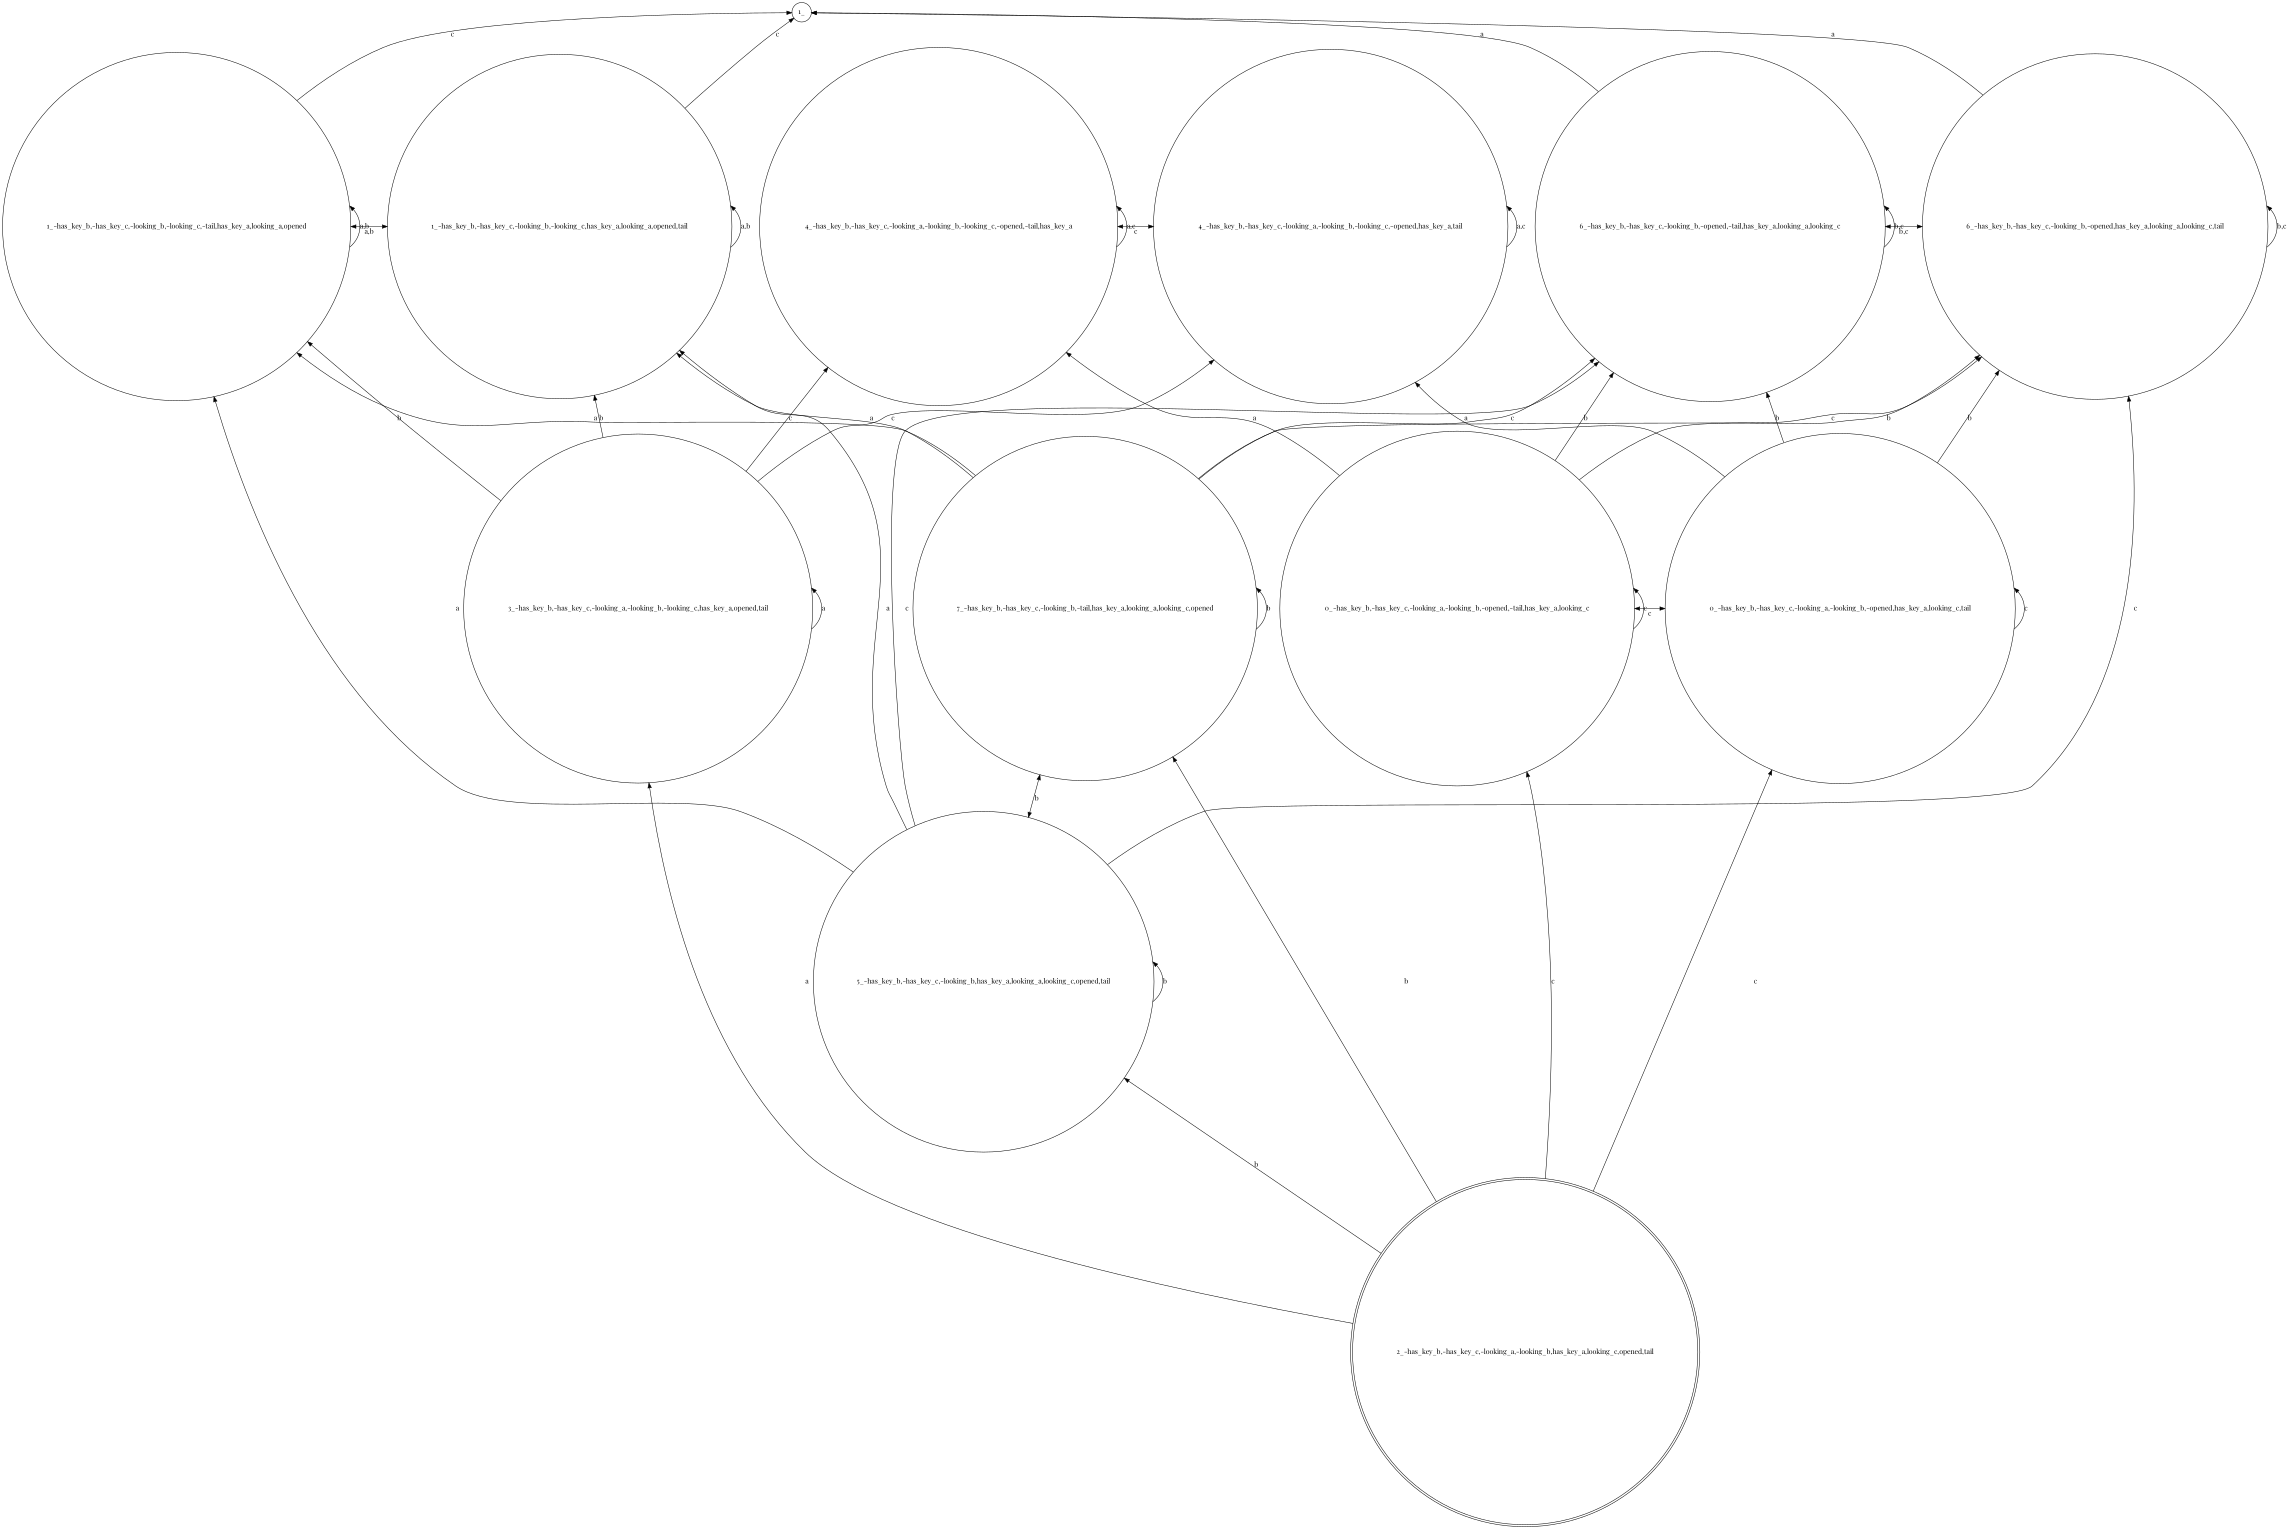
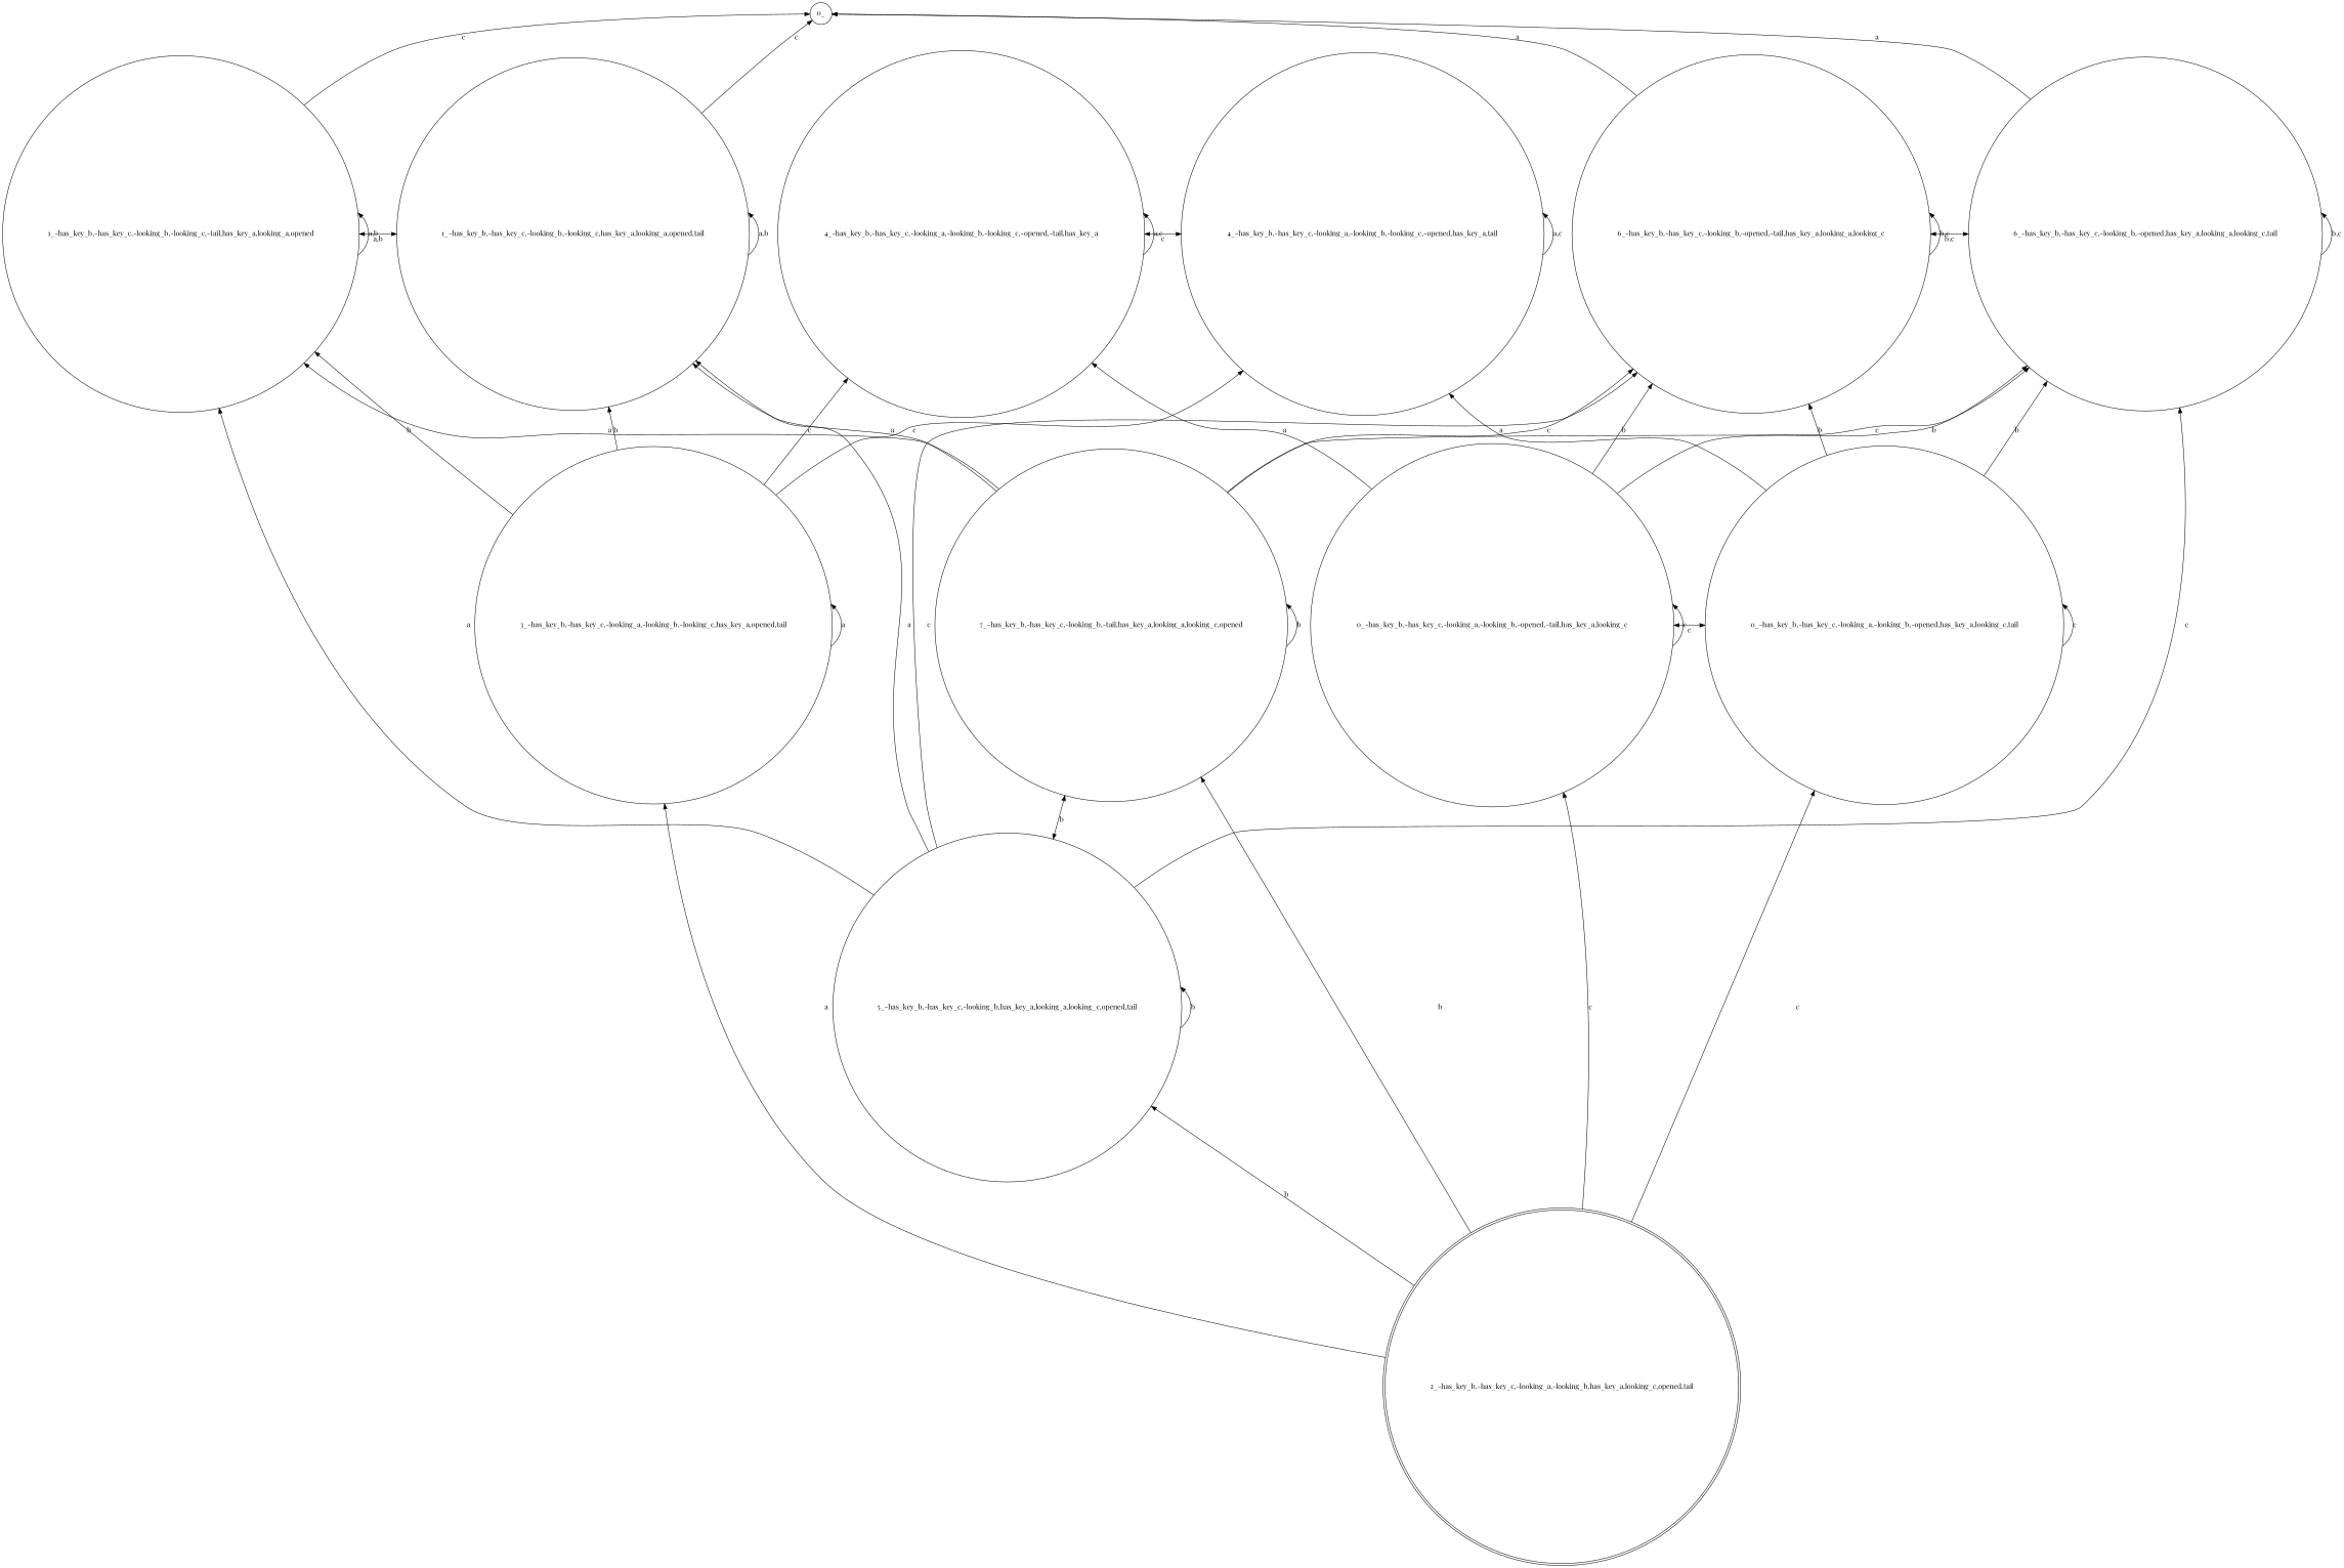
  digraph {
    rankdir=BT
    fontname="Playfair Display"
    node [shape=circle fontname="Playfair Display"]
    edge [fontname="Playfair Display"]
    "6_-has_key_b,-has_key_c,-looking_b,-opened,-tail,has_key_a,looking_a,looking_c"
    "6_-has_key_b,-has_key_c,-looking_b,-opened,has_key_a,looking_a,looking_c,tail"
    "1_-has_key_b,-has_key_c,-looking_b,-looking_c,has_key_a,looking_a,opened,tail"
    "1_-has_key_b,-has_key_c,-looking_b,-looking_c,-tail,has_key_a,looking_a,opened"
    "5_-has_key_b,-has_key_c,-looking_b,has_key_a,looking_a,looking_c,opened,tail"
    "7_-has_key_b,-has_key_c,-looking_b,-tail,has_key_a,looking_a,looking_c,opened"
    "4_-has_key_b,-has_key_c,-looking_a,-looking_b,-looking_c,-opened,has_key_a,tail"
    "4_-has_key_b,-has_key_c,-looking_a,-looking_b,-looking_c,-opened,-tail,has_key_a"
    "3_-has_key_b,-has_key_c,-looking_a,-looking_b,-looking_c,has_key_a,opened,tail"
    "2_-has_key_b,-has_key_c,-looking_a,-looking_b,has_key_a,looking_c,opened,tail" [shape=doublecircle]
    "0_-has_key_b,-has_key_c,-looking_a,-looking_b,-opened,has_key_a,looking_c,tail"
    "0_-has_key_b,-has_key_c,-looking_a,-looking_b,-opened,-tail,has_key_a,looking_c"
-   "0_" [label="1_"]
+   "0_"
    subgraph sub_1 {
      rank=same
      "6_-has_key_b,-has_key_c,-looking_b,-opened,-tail,has_key_a,looking_a,looking_c"
      "6_-has_key_b,-has_key_c,-looking_b,-opened,has_key_a,looking_a,looking_c,tail"
    }
    subgraph sub_2 {
      rank=same
      "1_-has_key_b,-has_key_c,-looking_b,-looking_c,has_key_a,looking_a,opened,tail"
      "1_-has_key_b,-has_key_c,-looking_b,-looking_c,-tail,has_key_a,looking_a,opened"
    }
    subgraph sub_3 {
      rank=same
      "5_-has_key_b,-has_key_c,-looking_b,has_key_a,looking_a,looking_c,opened,tail"
    }
    subgraph sub_4 {
      rank=same
      "7_-has_key_b,-has_key_c,-looking_b,-tail,has_key_a,looking_a,looking_c,opened"
    }
    subgraph sub_5 {
      rank=same
      "4_-has_key_b,-has_key_c,-looking_a,-looking_b,-looking_c,-opened,has_key_a,tail"
      "4_-has_key_b,-has_key_c,-looking_a,-looking_b,-looking_c,-opened,-tail,has_key_a"
    }
    subgraph sub_6 {
      rank=same
      "3_-has_key_b,-has_key_c,-looking_a,-looking_b,-looking_c,has_key_a,opened,tail"
    }
    subgraph sub_7 {
      rank=same
      "2_-has_key_b,-has_key_c,-looking_a,-looking_b,has_key_a,looking_c,opened,tail"
    }
    subgraph sub_8 {
      rank=same
      "0_-has_key_b,-has_key_c,-looking_a,-looking_b,-opened,has_key_a,looking_c,tail"
      "0_-has_key_b,-has_key_c,-looking_a,-looking_b,-opened,-tail,has_key_a,looking_c"
    }
    "6_-has_key_b,-has_key_c,-looking_b,-opened,-tail,has_key_a,looking_a,looking_c" -> "6_-has_key_b,-has_key_c,-looking_b,-opened,-tail,has_key_a,looking_a,looking_c" [label="b,c"]
    "6_-has_key_b,-has_key_c,-looking_b,-opened,-tail,has_key_a,looking_a,looking_c" -> "6_-has_key_b,-has_key_c,-looking_b,-opened,has_key_a,looking_a,looking_c,tail" [dir=both label="b,c"]
    "6_-has_key_b,-has_key_c,-looking_b,-opened,-tail,has_key_a,looking_a,looking_c" -> "0_" [label=a]
    "6_-has_key_b,-has_key_c,-looking_b,-opened,has_key_a,looking_a,looking_c,tail" -> "6_-has_key_b,-has_key_c,-looking_b,-opened,has_key_a,looking_a,looking_c,tail" [label="b,c"]
    "6_-has_key_b,-has_key_c,-looking_b,-opened,has_key_a,looking_a,looking_c,tail" -> "0_" [label=a]
    "1_-has_key_b,-has_key_c,-looking_b,-looking_c,has_key_a,looking_a,opened,tail" -> "1_-has_key_b,-has_key_c,-looking_b,-looking_c,has_key_a,looking_a,opened,tail" [label="a,b"]
    "1_-has_key_b,-has_key_c,-looking_b,-looking_c,has_key_a,looking_a,opened,tail" -> "0_" [label=c]
    "1_-has_key_b,-has_key_c,-looking_b,-looking_c,-tail,has_key_a,looking_a,opened" -> "1_-has_key_b,-has_key_c,-looking_b,-looking_c,has_key_a,looking_a,opened,tail" [dir=both label="a,b"]
    "1_-has_key_b,-has_key_c,-looking_b,-looking_c,-tail,has_key_a,looking_a,opened" -> "1_-has_key_b,-has_key_c,-looking_b,-looking_c,-tail,has_key_a,looking_a,opened" [label="a,b"]
    "1_-has_key_b,-has_key_c,-looking_b,-looking_c,-tail,has_key_a,looking_a,opened" -> "0_" [label=c]
    "5_-has_key_b,-has_key_c,-looking_b,has_key_a,looking_a,looking_c,opened,tail" -> "6_-has_key_b,-has_key_c,-looking_b,-opened,-tail,has_key_a,looking_a,looking_c" [label=c]
    "5_-has_key_b,-has_key_c,-looking_b,has_key_a,looking_a,looking_c,opened,tail" -> "6_-has_key_b,-has_key_c,-looking_b,-opened,has_key_a,looking_a,looking_c,tail" [label=c]
    "5_-has_key_b,-has_key_c,-looking_b,has_key_a,looking_a,looking_c,opened,tail" -> "1_-has_key_b,-has_key_c,-looking_b,-looking_c,has_key_a,looking_a,opened,tail" [label=a]
    "5_-has_key_b,-has_key_c,-looking_b,has_key_a,looking_a,looking_c,opened,tail" -> "1_-has_key_b,-has_key_c,-looking_b,-looking_c,-tail,has_key_a,looking_a,opened" [label=a]
    "5_-has_key_b,-has_key_c,-looking_b,has_key_a,looking_a,looking_c,opened,tail" -> "5_-has_key_b,-has_key_c,-looking_b,has_key_a,looking_a,looking_c,opened,tail" [label=b]
    "5_-has_key_b,-has_key_c,-looking_b,has_key_a,looking_a,looking_c,opened,tail" -> "7_-has_key_b,-has_key_c,-looking_b,-tail,has_key_a,looking_a,looking_c,opened" [dir=both label=b]
    "7_-has_key_b,-has_key_c,-looking_b,-tail,has_key_a,looking_a,looking_c,opened" -> "6_-has_key_b,-has_key_c,-looking_b,-opened,-tail,has_key_a,looking_a,looking_c" [label=c]
    "7_-has_key_b,-has_key_c,-looking_b,-tail,has_key_a,looking_a,looking_c,opened" -> "6_-has_key_b,-has_key_c,-looking_b,-opened,has_key_a,looking_a,looking_c,tail" [label=c]
    "7_-has_key_b,-has_key_c,-looking_b,-tail,has_key_a,looking_a,looking_c,opened" -> "1_-has_key_b,-has_key_c,-looking_b,-looking_c,has_key_a,looking_a,opened,tail" [label=a]
    "7_-has_key_b,-has_key_c,-looking_b,-tail,has_key_a,looking_a,looking_c,opened" -> "1_-has_key_b,-has_key_c,-looking_b,-looking_c,-tail,has_key_a,looking_a,opened" [label=a]
    "7_-has_key_b,-has_key_c,-looking_b,-tail,has_key_a,looking_a,looking_c,opened" -> "7_-has_key_b,-has_key_c,-looking_b,-tail,has_key_a,looking_a,looking_c,opened" [label=b]
    "4_-has_key_b,-has_key_c,-looking_a,-looking_b,-looking_c,-opened,has_key_a,tail" -> "4_-has_key_b,-has_key_c,-looking_a,-looking_b,-looking_c,-opened,has_key_a,tail" [label="a,c"]
    "4_-has_key_b,-has_key_c,-looking_a,-looking_b,-looking_c,-opened,-tail,has_key_a" -> "4_-has_key_b,-has_key_c,-looking_a,-looking_b,-looking_c,-opened,has_key_a,tail" [dir=both label=c]
    "4_-has_key_b,-has_key_c,-looking_a,-looking_b,-looking_c,-opened,-tail,has_key_a" -> "4_-has_key_b,-has_key_c,-looking_a,-looking_b,-looking_c,-opened,-tail,has_key_a" [label="a,c"]
    "3_-has_key_b,-has_key_c,-looking_a,-looking_b,-looking_c,has_key_a,opened,tail" -> "1_-has_key_b,-has_key_c,-looking_b,-looking_c,has_key_a,looking_a,opened,tail" [label=b]
    "3_-has_key_b,-has_key_c,-looking_a,-looking_b,-looking_c,has_key_a,opened,tail" -> "1_-has_key_b,-has_key_c,-looking_b,-looking_c,-tail,has_key_a,looking_a,opened" [label=b]
    "3_-has_key_b,-has_key_c,-looking_a,-looking_b,-looking_c,has_key_a,opened,tail" -> "4_-has_key_b,-has_key_c,-looking_a,-looking_b,-looking_c,-opened,has_key_a,tail" [label=c]
    "3_-has_key_b,-has_key_c,-looking_a,-looking_b,-looking_c,has_key_a,opened,tail" -> "4_-has_key_b,-has_key_c,-looking_a,-looking_b,-looking_c,-opened,-tail,has_key_a" [label=c]
    "3_-has_key_b,-has_key_c,-looking_a,-looking_b,-looking_c,has_key_a,opened,tail" -> "3_-has_key_b,-has_key_c,-looking_a,-looking_b,-looking_c,has_key_a,opened,tail" [label=a]
    "2_-has_key_b,-has_key_c,-looking_a,-looking_b,has_key_a,looking_c,opened,tail" -> "5_-has_key_b,-has_key_c,-looking_b,has_key_a,looking_a,looking_c,opened,tail" [label=b]
    "2_-has_key_b,-has_key_c,-looking_a,-looking_b,has_key_a,looking_c,opened,tail" -> "7_-has_key_b,-has_key_c,-looking_b,-tail,has_key_a,looking_a,looking_c,opened" [label=b]
    "2_-has_key_b,-has_key_c,-looking_a,-looking_b,has_key_a,looking_c,opened,tail" -> "3_-has_key_b,-has_key_c,-looking_a,-looking_b,-looking_c,has_key_a,opened,tail" [label=a]
    "2_-has_key_b,-has_key_c,-looking_a,-looking_b,has_key_a,looking_c,opened,tail" -> "0_-has_key_b,-has_key_c,-looking_a,-looking_b,-opened,has_key_a,looking_c,tail" [label=c]
    "2_-has_key_b,-has_key_c,-looking_a,-looking_b,has_key_a,looking_c,opened,tail" -> "0_-has_key_b,-has_key_c,-looking_a,-looking_b,-opened,-tail,has_key_a,looking_c" [label=c]
    "0_-has_key_b,-has_key_c,-looking_a,-looking_b,-opened,has_key_a,looking_c,tail" -> "6_-has_key_b,-has_key_c,-looking_b,-opened,-tail,has_key_a,looking_a,looking_c" [label=b]
    "0_-has_key_b,-has_key_c,-looking_a,-looking_b,-opened,has_key_a,looking_c,tail" -> "6_-has_key_b,-has_key_c,-looking_b,-opened,has_key_a,looking_a,looking_c,tail" [label=b]
    "0_-has_key_b,-has_key_c,-looking_a,-looking_b,-opened,has_key_a,looking_c,tail" -> "4_-has_key_b,-has_key_c,-looking_a,-looking_b,-looking_c,-opened,has_key_a,tail" [label=a]
    "0_-has_key_b,-has_key_c,-looking_a,-looking_b,-opened,has_key_a,looking_c,tail" -> "0_-has_key_b,-has_key_c,-looking_a,-looking_b,-opened,has_key_a,looking_c,tail" [label=c]
    "0_-has_key_b,-has_key_c,-looking_a,-looking_b,-opened,-tail,has_key_a,looking_c" -> "6_-has_key_b,-has_key_c,-looking_b,-opened,-tail,has_key_a,looking_a,looking_c" [label=b]
    "0_-has_key_b,-has_key_c,-looking_a,-looking_b,-opened,-tail,has_key_a,looking_c" -> "6_-has_key_b,-has_key_c,-looking_b,-opened,has_key_a,looking_a,looking_c,tail" [label=b]
    "0_-has_key_b,-has_key_c,-looking_a,-looking_b,-opened,-tail,has_key_a,looking_c" -> "4_-has_key_b,-has_key_c,-looking_a,-looking_b,-looking_c,-opened,-tail,has_key_a" [label=a]
    "0_-has_key_b,-has_key_c,-looking_a,-looking_b,-opened,-tail,has_key_a,looking_c" -> "0_-has_key_b,-has_key_c,-looking_a,-looking_b,-opened,has_key_a,looking_c,tail" [dir=both label=c]
    "0_-has_key_b,-has_key_c,-looking_a,-looking_b,-opened,-tail,has_key_a,looking_c" -> "0_-has_key_b,-has_key_c,-looking_a,-looking_b,-opened,-tail,has_key_a,looking_c" [label=c]
  }
